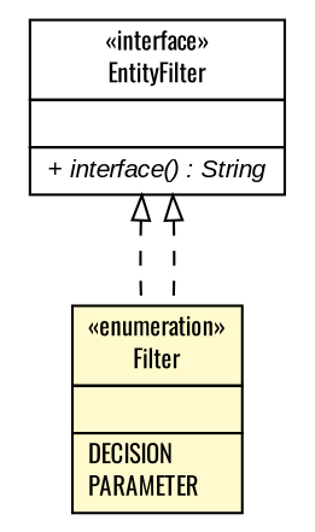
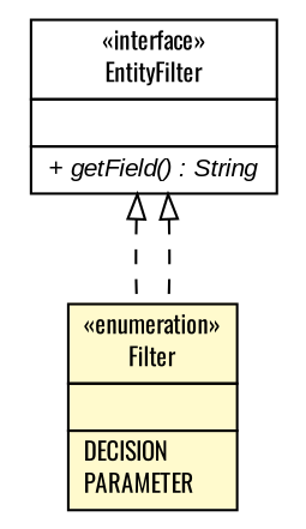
  digraph {
    nodesep=0.25
    ranksep=0.5
    fontname=Oswald
    node [fontcolor=black fontname=Oswald fontsize=10.0 shape=plaintext]
    edge [arrowtail=empty dir=back fontname=Oswald fontsize=10 headport=p labelfontname=arial labelfontsize=10 style=dashed tailport=p]
    n1 [label=<<table title="gov.sandia.cf.model.DecisionValue.Filter" border="0" cellborder="1" cellspacing="0" cellpadding="2" port="p" bgcolor="lemonChiffon" href="./DecisionValue.Filter.html"> 		<tr><td><table border="0" cellspacing="0" cellpadding="1"> <tr><td align="center" balign="center"> &#171;enumeration&#187; </td></tr> <tr><td align="center" balign="center"> Filter </td></tr> 		</table></td></tr> 		<tr><td><table border="0" cellspacing="0" cellpadding="1"> <tr><td align="left" balign="left">  </td></tr> 		</table></td></tr> 		<tr><td><table border="0" cellspacing="0" cellpadding="1"> <tr><td align="left" balign="left"> DECISION </td></tr> <tr><td align="left" balign="left"> PARAMETER </td></tr> 		</table></td></tr> 		</table>>]
-   n2 [label=<<table title="gov.sandia.cf.model.query.EntityFilter" border="0" cellborder="1" cellspacing="0" cellpadding="2" port="p" href="./query/EntityFilter.html"> 		<tr><td><table border="0" cellspacing="0" cellpadding="1"> <tr><td align="center" balign="center"> &#171;interface&#187; </td></tr> <tr><td align="center" balign="center"> EntityFilter </td></tr> 		</table></td></tr> 		<tr><td><table border="0" cellspacing="0" cellpadding="1"> <tr><td align="left" balign="left">  </td></tr> 		</table></td></tr> 		<tr><td><table border="0" cellspacing="0" cellpadding="1"> <tr><td align="left" balign="left"><font face="arial italic" point-size="10.0"> + interface() : String </font></td></tr> 		</table></td></tr> 		</table>>]
+   n2 [label=<<table title="gov.sandia.cf.model.query.EntityFilter" border="0" cellborder="1" cellspacing="0" cellpadding="2" port="p" href="./query/EntityFilter.html"> 		<tr><td><table border="0" cellspacing="0" cellpadding="1"> <tr><td align="center" balign="center"> &#171;interface&#187; </td></tr> <tr><td align="center" balign="center"> EntityFilter </td></tr> 		</table></td></tr> 		<tr><td><table border="0" cellspacing="0" cellpadding="1"> <tr><td align="left" balign="left">  </td></tr> 		</table></td></tr> 		<tr><td><table border="0" cellspacing="0" cellpadding="1"> <tr><td align="left" balign="left"><font face="arial italic" point-size="10.0"> + getField() : String </font></td></tr> 		</table></td></tr> 		</table>>]
    n2 -> n1
    n2 -> n1
  }
